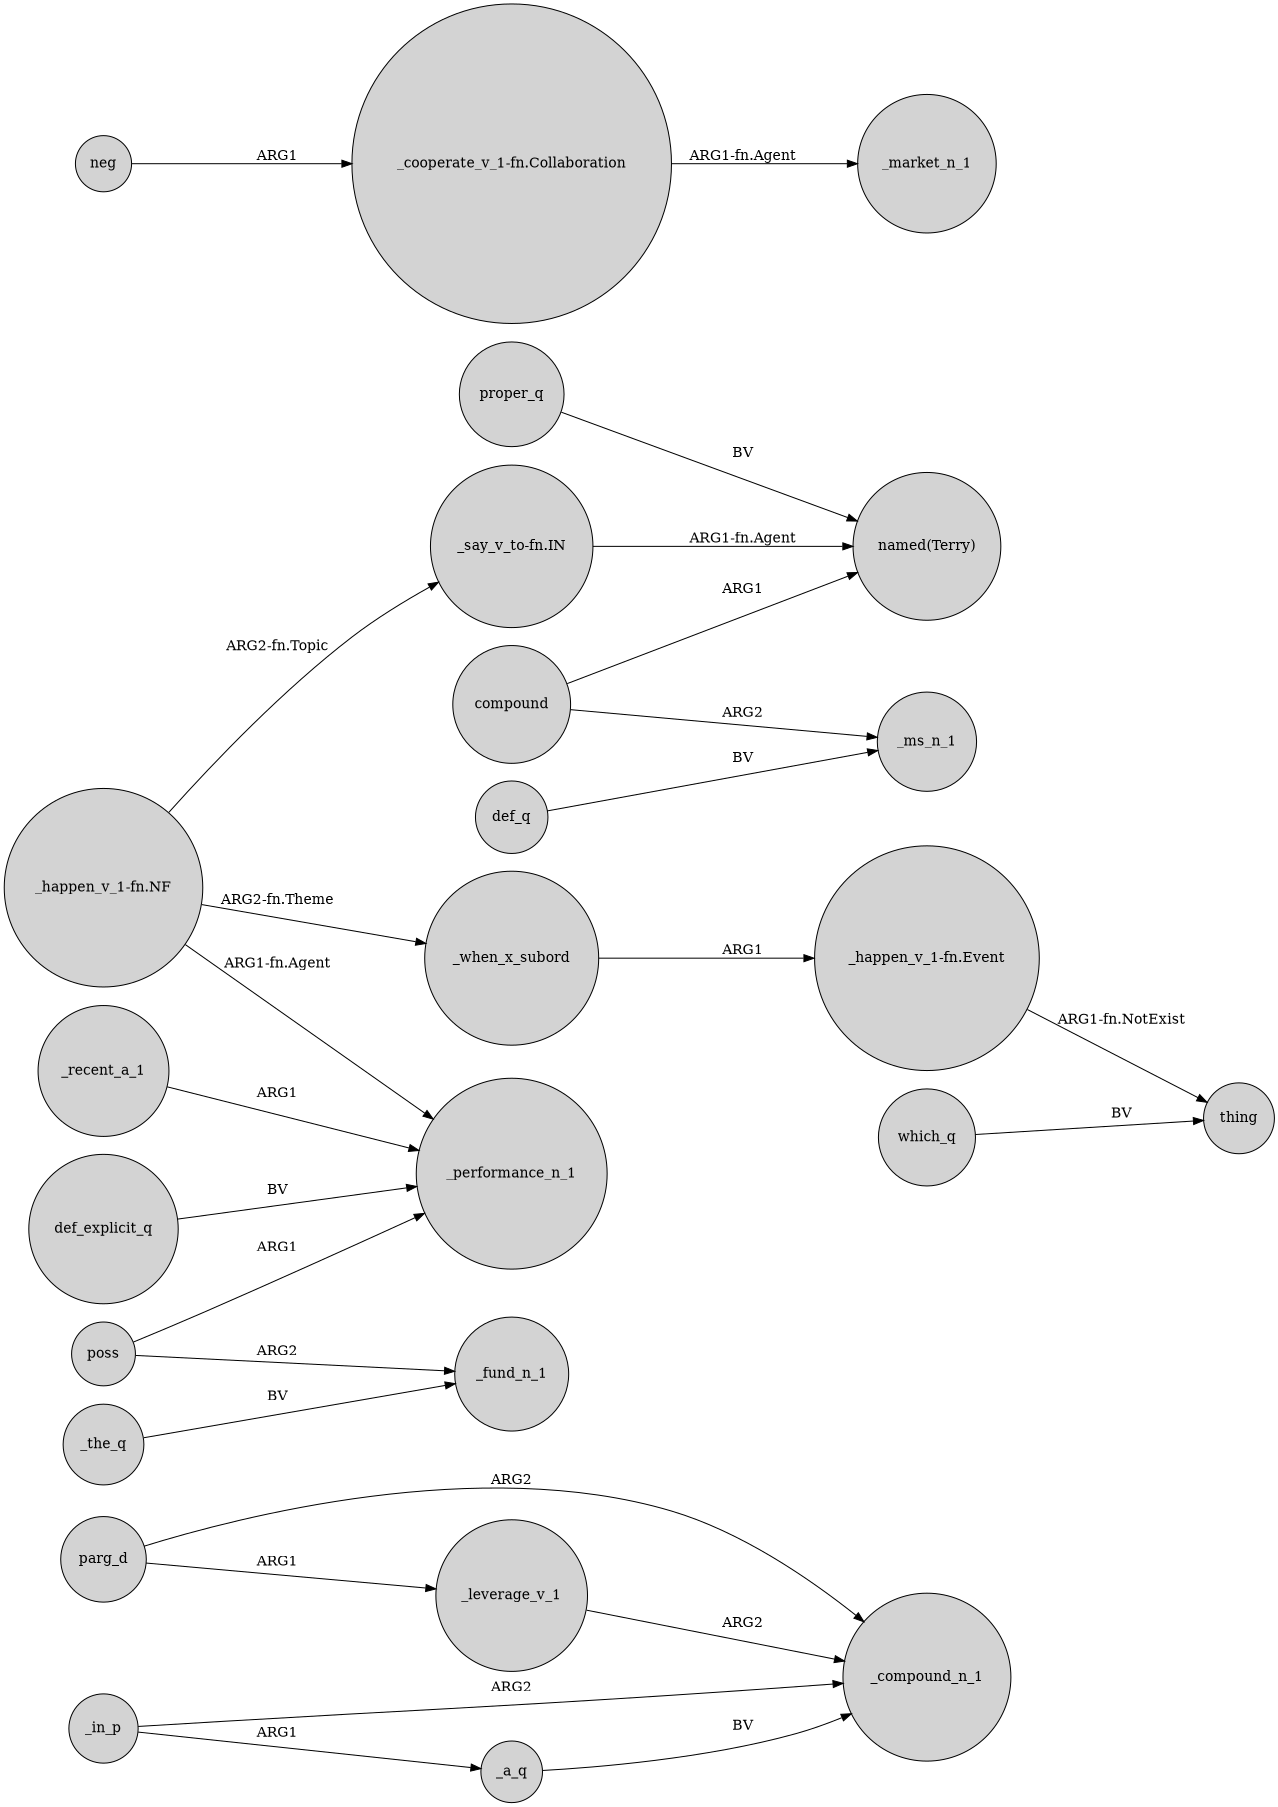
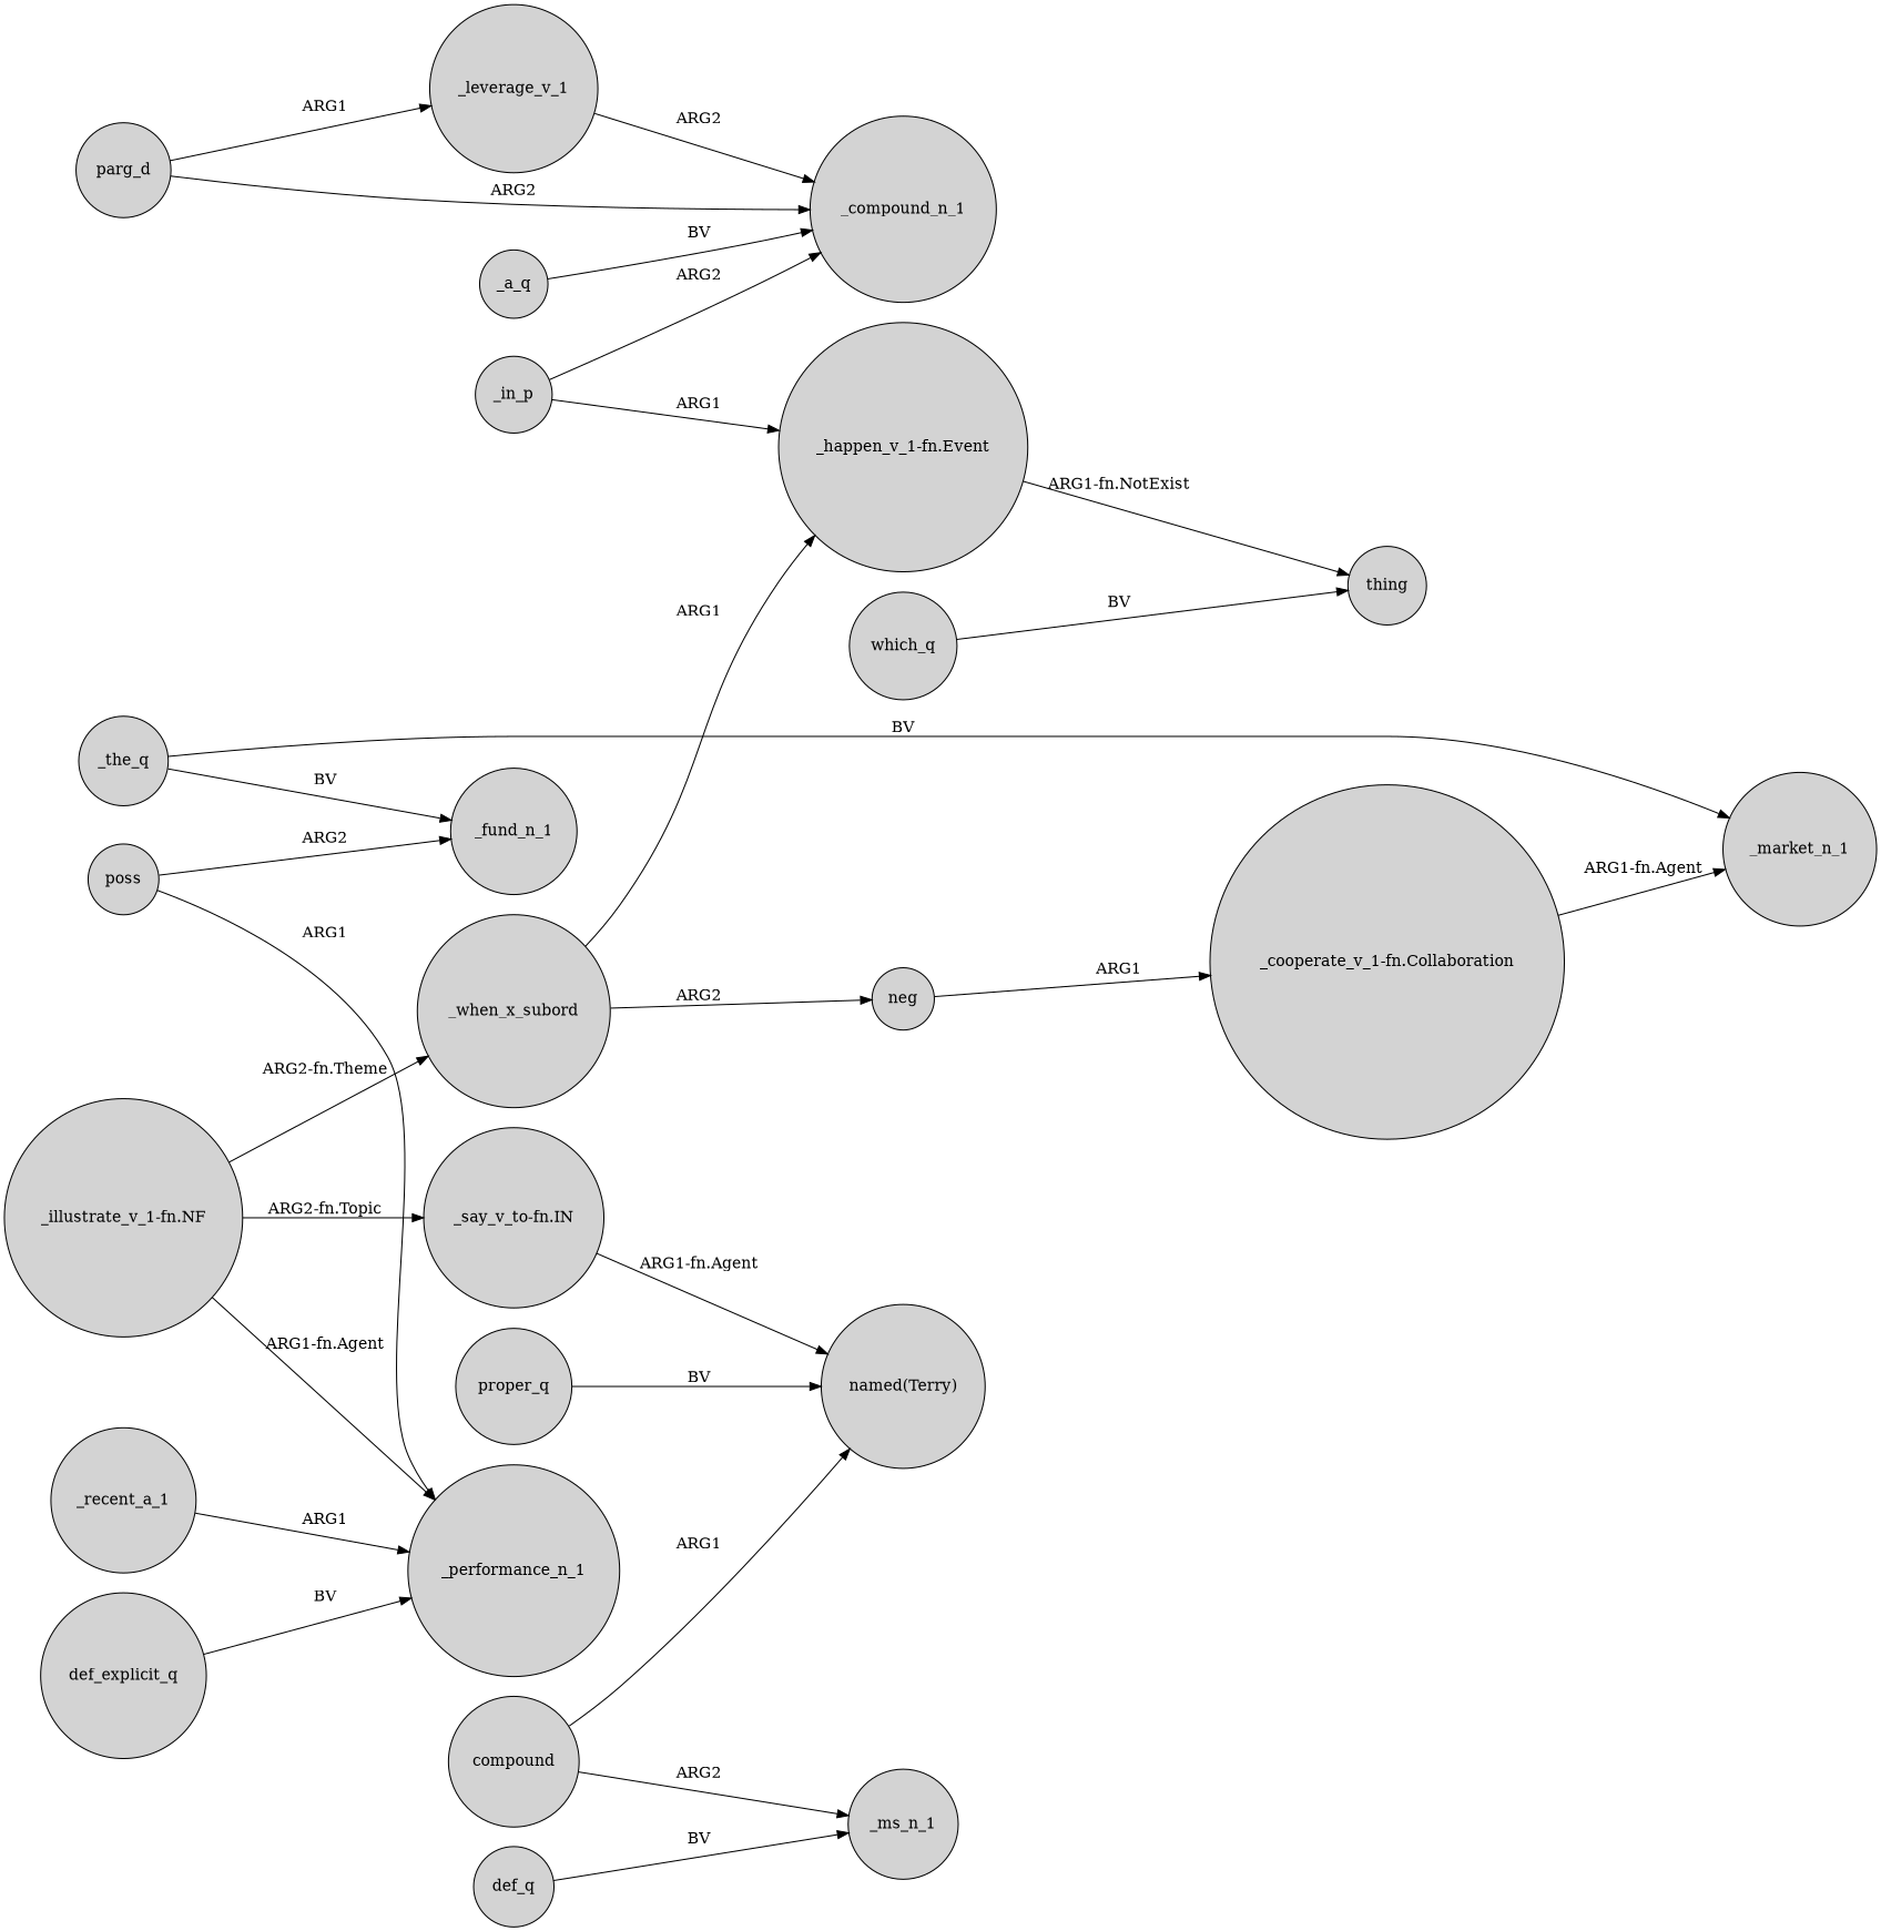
  digraph {
    rankdir=LR
    node [shape=circle style=filled]
    n1 [label=_compound_n_1]
    parg_d
    _leverage_v_1
    "_say_v_to-fn.IN"
    "named(Terry)"
-   "_illustrate_v_1-fn.NF" [label="_happen_v_1-fn.NF"]
+   "_illustrate_v_1-fn.NF"
    _performance_n_1
    _when_x_subord
    _recent_a_1
    poss
    _fund_n_1
    proper_q
    "_happen_v_1-fn.Event"
    neg
    _a_q
    _in_p
    thing
    "_cooperate_v_1-fn.Collaboration"
    _market_n_1
    compound
    _ms_n_1
    _the_q
    n23 [label=def_q]
    def_explicit_q
    which_q
    parg_d -> n1 [label=ARG2]
    parg_d -> _leverage_v_1 [label=ARG1]
    _leverage_v_1 -> n1 [label=ARG2]
    "_say_v_to-fn.IN" -> "named(Terry)" [label="ARG1-fn.Agent"]
    "_illustrate_v_1-fn.NF" -> "_say_v_to-fn.IN" [label="ARG2-fn.Topic"]
    "_illustrate_v_1-fn.NF" -> _performance_n_1 [label="ARG1-fn.Agent"]
    "_illustrate_v_1-fn.NF" -> _when_x_subord [label="ARG2-fn.Theme"]
    _when_x_subord -> "_happen_v_1-fn.Event" [label=ARG1]
+   _when_x_subord -> neg [label=ARG2]
    _recent_a_1 -> _performance_n_1 [label=ARG1]
    poss -> _performance_n_1 [label=ARG1]
    poss -> _fund_n_1 [label=ARG2]
    proper_q -> "named(Terry)" [label=BV]
    "_happen_v_1-fn.Event" -> thing [label="ARG1-fn.NotExist"]
    neg -> "_cooperate_v_1-fn.Collaboration" [label=ARG1]
    _a_q -> n1 [label=BV]
    _in_p -> n1 [label=ARG2]
-   _in_p -> _a_q [label=ARG1]
+   _in_p -> "_happen_v_1-fn.Event" [label=ARG1]
    "_cooperate_v_1-fn.Collaboration" -> _market_n_1 [label="ARG1-fn.Agent"]
    compound -> "named(Terry)" [label=ARG1]
    compound -> _ms_n_1 [label=ARG2]
    _the_q -> _fund_n_1 [label=BV]
+   _the_q -> _market_n_1 [label=BV]
    n23 -> _ms_n_1 [label=BV]
    def_explicit_q -> _performance_n_1 [label=BV]
    which_q -> thing [label=BV]
  }
